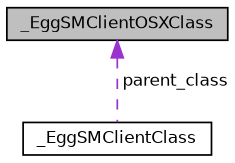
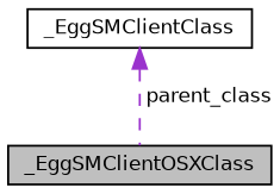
  digraph {
    node [color=black fontname=Helvetica fontsize=10 shape=record style=filled]
    n1 [fillcolor=grey75 fontcolor=black height=0.2 label=_EggSMClientOSXClass width=0.4]
    n2 [fillcolor=white height=0.2 label=_EggSMClientClass width=0.4]
-   n1 -> n2 [color=darkorchid3 dir=back fontname=Helvetica fontsize=10 label=" parent_class" labelfontname=Helvetica labelfontsize=10 style=dashed]
+   n2 -> n1 [color=darkorchid3 dir=back fontname=Helvetica fontsize=10 label=" parent_class" labelfontname=Helvetica labelfontsize=10 style=dashed]
  }
